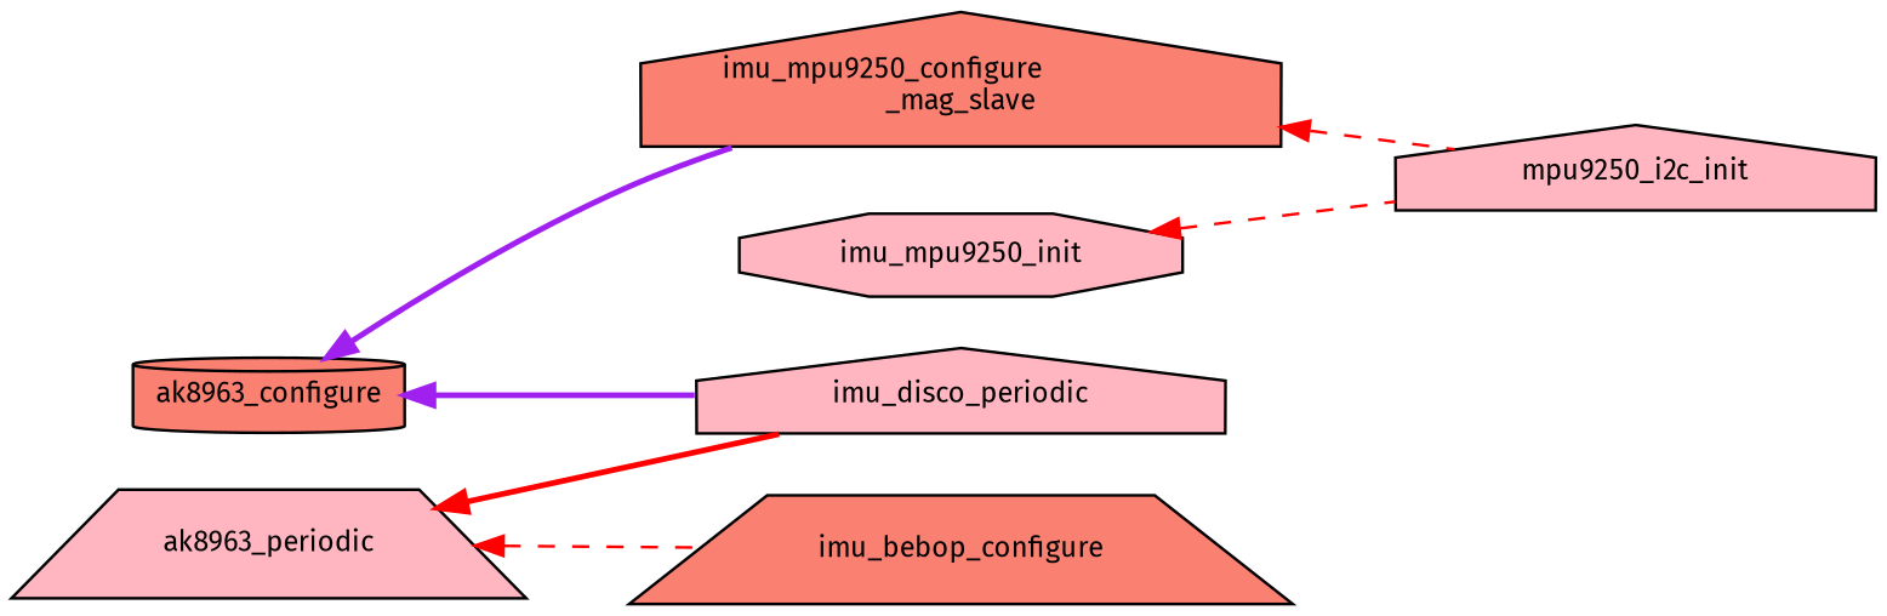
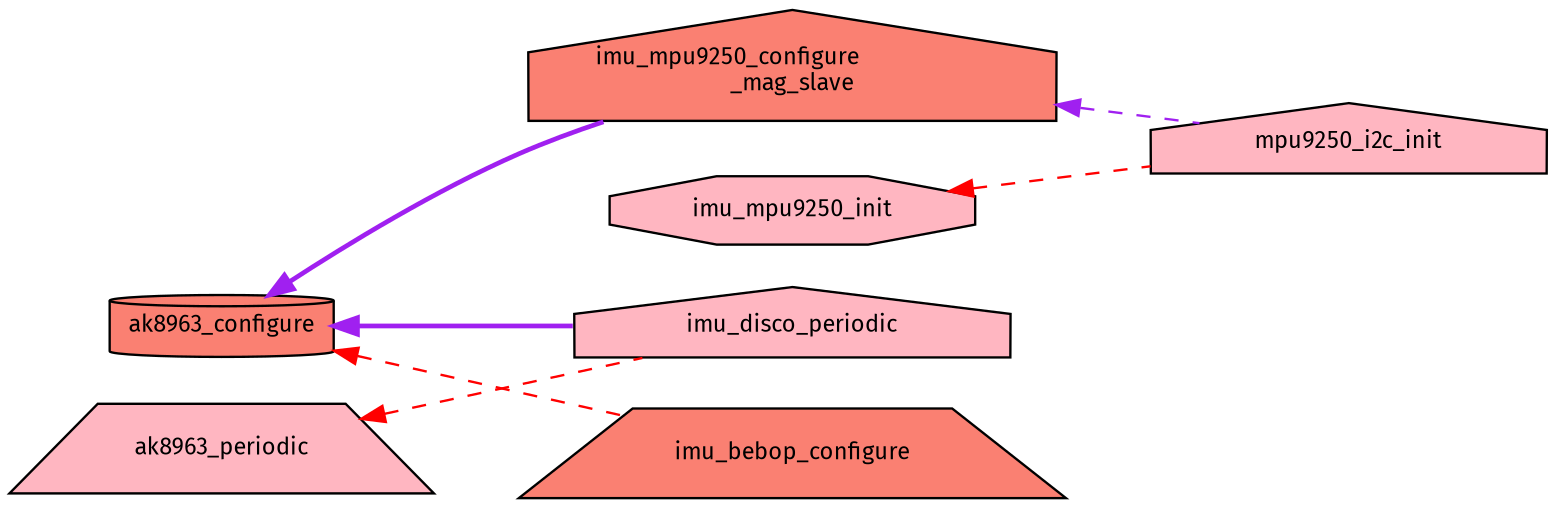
  digraph {
    fontname="Fira Sans"
    rankdir=LR
    node [color=black fillcolor=lightpink fontname="Fira Sans" fontsize=10 shape=house style=filled]
    edge [color=red dir=back fontname="Fira Sans" fontsize=10 labelfontname=FreeSans labelfontsize=10 style=bold]
    n1 [fillcolor=salmon fontcolor=black height=0.2 label=ak8963_configure shape=cylinder width=0.4]
    n2 [fillcolor=salmon height=0.2 label="imu_mpu9250_configure\l_mag_slave" width=0.4]
    n3 [height=0.2 label=imu_disco_periodic width=0.4]
    n4 [height=0.2 label=ak8963_periodic shape=trapezium width=0.4]
    n5 [fillcolor=salmon height=0.2 label=imu_bebop_configure shape=trapezium width=0.4]
    n6 [height=0.2 label=mpu9250_i2c_init width=0.4]
    n7 [height=0.2 label=imu_mpu9250_init shape=octagon width=0.4]
    n1 -> n2 [color=purple]
    n1 -> n3 [color=purple]
-   n2 -> n6 [style=dashed]
-   n4 -> n3
-   n4 -> n5 [style=dashed]
+   n2 -> n6 [color=purple style=dashed]
+   n4 -> n3 [style=dashed]
+   n1 -> n5 [style=dashed]
    n7 -> n6 [style=dashed]
  }
